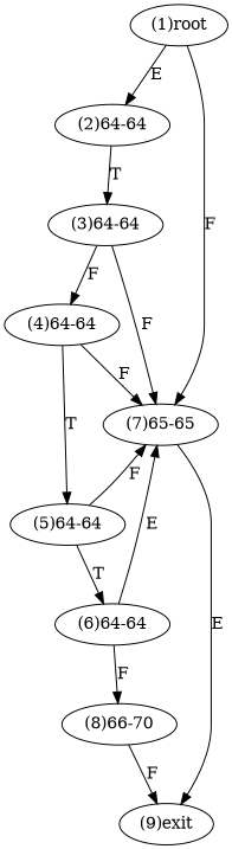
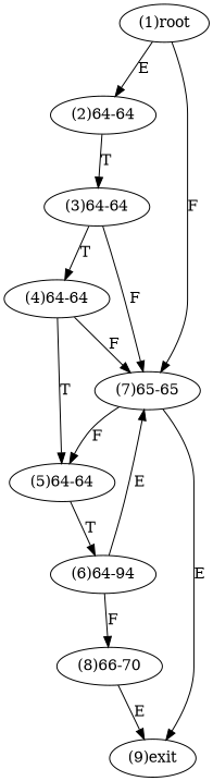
  digraph {
    n1 [label="(1)root"]
    n2 [label="(2)64-64"]
    n3 [label="(7)65-65"]
    n4 [label="(3)64-64"]
    n5 [label="(4)64-64"]
    n6 [label="(9)exit"]
    n7 [label="(5)64-64"]
-   n8 [label="(6)64-64"]
+   n8 [label="(6)64-94"]
    n9 [label="(8)66-70"]
    n1 -> n2 [label=E]
    n1 -> n3 [label=F]
    n2 -> n4 [label=T]
    n3 -> n6 [label=E]
    n4 -> n3 [label=F]
-   n4 -> n5 [label=F]
+   n4 -> n5 [label=T]
    n5 -> n3 [label=F]
    n5 -> n7 [label=T]
-   n7 -> n3 [label=F]
+   n3 -> n7 [label=F]
    n7 -> n8 [label=T]
    n8 -> n3 [label=E]
    n8 -> n9 [label=F]
-   n9 -> n6 [label=F]
+   n9 -> n6 [label=E]
  }
